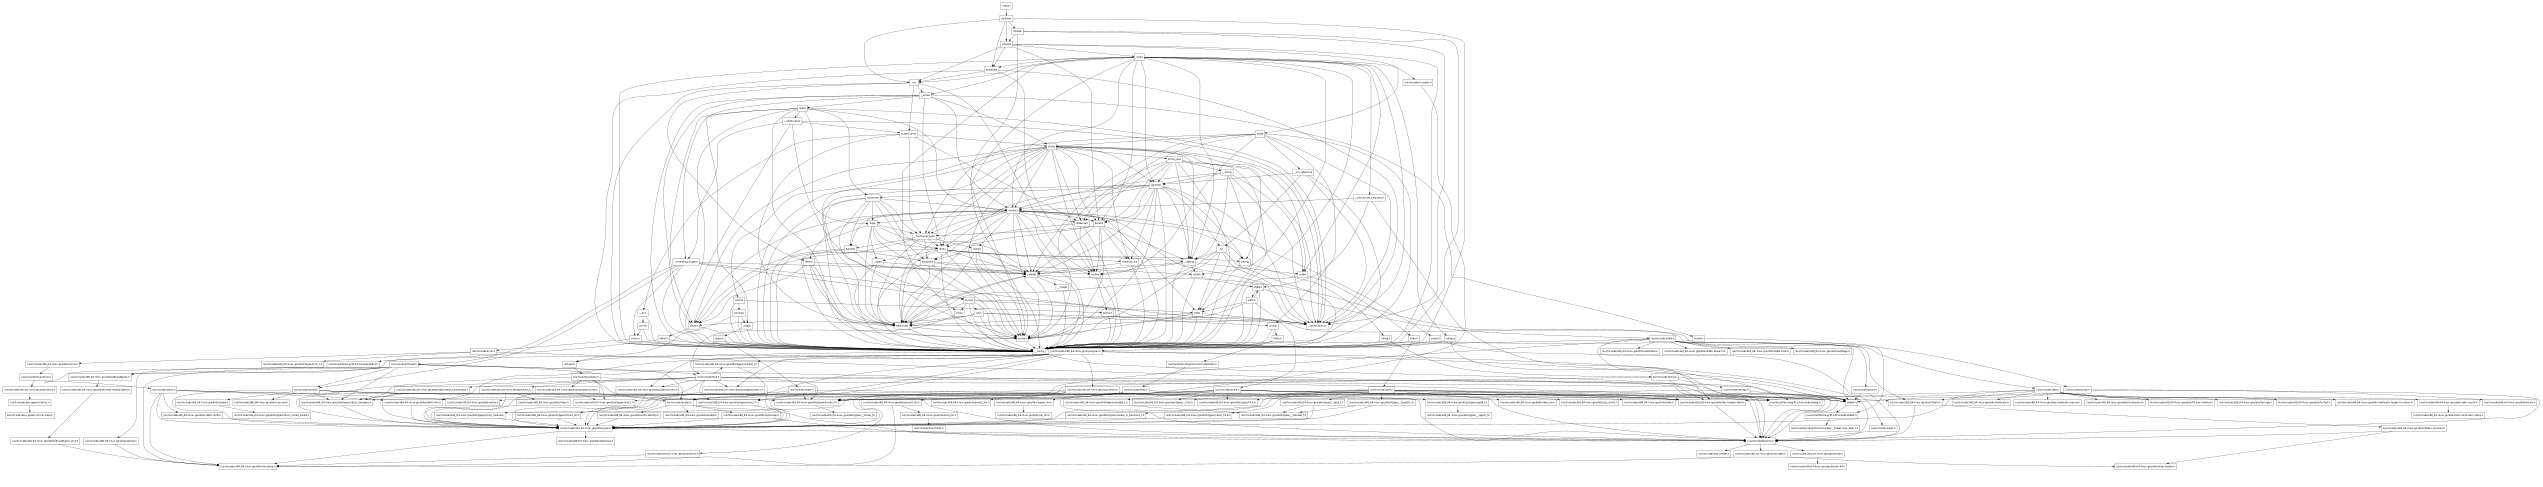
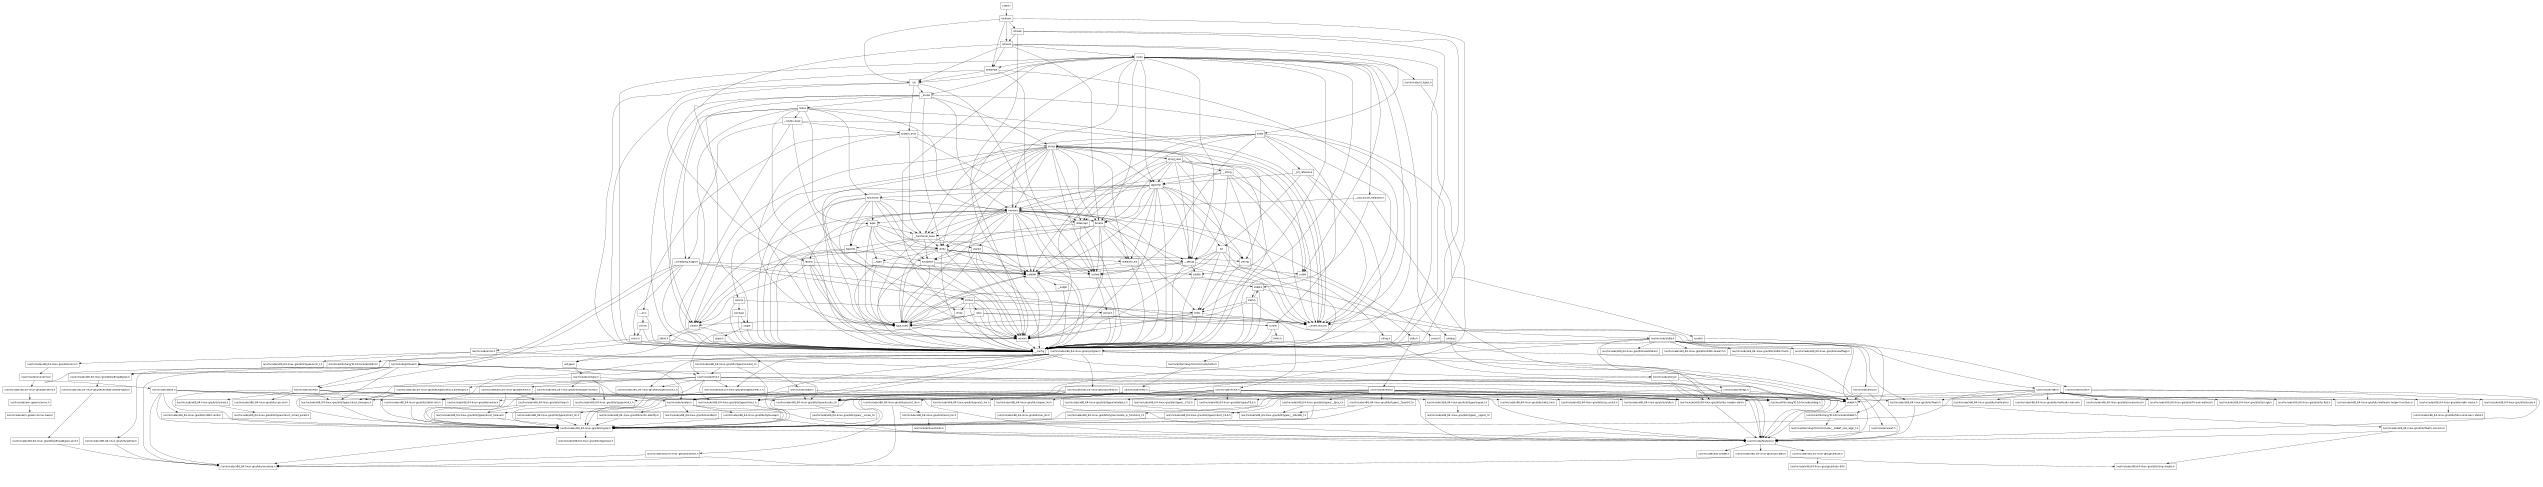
  digraph {
    fontname=Inter
    node [fontname=Inter shape=box]
    edge [fontname=Inter]
    n1 [label="\<stdin\>"]
    n2 [label=iostream]
    n3 [label=ios]
    n4 [label=streambuf]
    n5 [label=istream]
    n6 [label=ostream]
    n7 [label=__config]
    n8 [label=atomic]
    n9 [label=iosfwd]
    n10 [label=system_error]
    n11 [label=__locale]
    n12 [label=__undef_macros]
    n13 [label=version]
    n14 [label=iterator]
    n15 [label=locale]
    n16 [label=bitset]
    n17 [label="/usr/include/features.h"]
    n18 [label="wctype.h"]
    n19 [label="/usr/include/pthread.h"]
    n20 [label="/usr/include/time.h"]
    n21 [label="/usr/include/sched.h"]
    n22 [label="/usr/include/x86_64-linux-gnu/bits/setjmp.h"]
    n23 [label="/usr/include/x86_64-linux-gnu/bits/wordsize.h"]
    n24 [label="/usr/include/endian.h"]
    n25 [label="/usr/include/x86_64-linux-gnu/bits/types/struct_timespec.h"]
    n26 [label="/usr/include/x86_64-linux-gnu/bits/pthreadtypes.h"]
    n27 [label="/usr/include/x86_64-linux-gnu/bits/types/locale_t.h"]
    n28 [label="/usr/include/x86_64-linux-gnu/bits/time.h"]
    n29 [label="/usr/include/x86_64-linux-gnu/bits/types/struct_tm.h"]
    n30 [label="/usr/include/x86_64-linux-gnu/bits/types/struct_itimerspec.h"]
    n31 [label="stddef.h"]
    n32 [label="/usr/include/x86_64-linux-gnu/bits/types/clock_t.h"]
    n33 [label="/usr/include/x86_64-linux-gnu/bits/types/clockid_t.h"]
    n34 [label="/usr/include/x86_64-linux-gnu/bits/types/time_t.h"]
    n35 [label="/usr/include/x86_64-linux-gnu/bits/types/timer_t.h"]
    n36 [label="/usr/include/x86_64-linux-gnu/bits/types.h"]
    n37 [label="/usr/include/x86_64-linux-gnu/bits/sched.h"]
    n38 [label="/usr/include/x86_64-linux-gnu/bits/cpu-set.h"]
    n39 [label="/usr/include/stdc-predef.h"]
    n40 [label="/usr/include/x86_64-linux-gnu/sys/cdefs.h"]
    n41 [label="/usr/include/x86_64-linux-gnu/gnu/stubs.h"]
    n42 [label="/usr/include/x86_64-linux-gnu/bits/endian.h"]
    n43 [label="/usr/include/x86_64-linux-gnu/bits/byteswap.h"]
    n44 [label="/usr/include/x86_64-linux-gnu/bits/uintn-identity.h"]
    n45 [label="/usr/include/x86_64-linux-gnu/bits/thread-shared-types.h"]
    n46 [label="/usr/include/x86_64-linux-gnu/bits/types/struct_FILE.h"]
    n47 [label="/usr/include/x86_64-linux-gnu/bits/typesizes.h"]
    n48 [label="/usr/include/x86_64-linux-gnu/bits/types/cookie_io_functions_t.h"]
    n49 [label="/usr/include/x86_64-linux-gnu/bits/stdio_lim.h"]
    n50 [label="/usr/include/x86_64-linux-gnu/bits/sys_errlist.h"]
    n51 [label="/usr/include/x86_64-linux-gnu/bits/stdio.h"]
    n52 [label=memory]
    n53 [label=typeinfo]
    n54 [label=shared]
    n55 [label=__functional_base]
    n56 [label=tuple]
    n57 [label=stdexcept]
    n58 [label=cassert]
    n59 [label=cstddef]
    n60 [label=type_traits]
    n61 [label=cstring]
    n62 [label=utility]
    n63 [label=cstdint]
    n64 [label=limits]
    n65 [label=exception]
    n66 [label=initializer_list]
    n67 [label=__debug]
    n68 [label=__tuple]
    n69 [label="/usr/include/assert.h"]
    n70 [label="wchar.h"]
    n71 [label="/usr/local/lib/clang/10.0.0/include/stddef.h"]
    n72 [label=__nullptr]
    n73 [label="string.h"]
    n74 [label="stdint.h"]
    n75 [label=cstdlib]
    n76 [label="stdlib.h"]
    n77 [label=cstdio]
    n78 [label=__errc]
    n79 [label=string]
    n80 [label=cctype]
    n81 [label=mutex]
    n82 [label="locale.h"]
    n83 [label=functional]
    n84 [label=bit]
    n85 [label=cwchar]
    n86 [label=cwctype]
    n87 [label="/usr/include/wchar.h"]
    n88 [label="ctype.h"]
    n89 [label="/usr/include/wctype.h"]
    n90 [label="/usr/include/ctype.h"]
    n91 [label="/usr/include/x86_64-linux-gnu/bits/types/__locale_t.h"]
    n92 [label="/usr/include/x86_64-linux-gnu/bits/wctype-wchar.h"]
    n93 [label="/usr/include/x86_64-linux-gnu/bits/types/wint_t.h"]
    n94 [label=__mutex_base]
    n95 [label=__threading_support]
    n96 [label=chrono]
    n97 [label="errno.h"]
    n98 [label=ctime]
    n99 [label=ratio]
    n100 [label=climits]
    n101 [label="/usr/include/x86_64-linux-gnu/bits/libc-header-start.h"]
    n102 [label="/usr/include/x86_64-linux-gnu/bits/floatn.h"]
    n103 [label="/usr/local/lib/clang/10.0.0/include/stdarg.h"]
    n104 [label="/usr/include/x86_64-linux-gnu/bits/wchar.h"]
    n105 [label="/usr/include/x86_64-linux-gnu/bits/types/mbstate_t.h"]
    n106 [label="/usr/include/x86_64-linux-gnu/bits/types/__FILE.h"]
    n107 [label="/usr/include/x86_64-linux-gnu/bits/types/FILE.h"]
    n108 [label="/usr/include/x86_64-linux-gnu/bits/timex.h"]
    n109 [label="/usr/include/x86_64-linux-gnu/bits/types/struct_timeval.h"]
    n110 [label="limits.h"]
    n111 [label="/usr/local/lib/clang/10.0.0/include/limits.h"]
    n112 [label="/usr/include/limits.h"]
    n113 [label="/usr/include/x86_64-linux-gnu/bits/posix1_lim.h"]
    n114 [label="/usr/include/x86_64-linux-gnu/bits/posix2_lim.h"]
    n115 [label="/usr/include/x86_64-linux-gnu/bits/xopen_lim.h"]
    n116 [label="/usr/include/x86_64-linux-gnu/bits/local_lim.h"]
    n117 [label="/usr/include/x86_64-linux-gnu/bits/uio_lim.h"]
    n118 [label="/usr/include/x86_64-linux-gnu/bits/floatn-common.h"]
    n119 [label="/usr/include/x86_64-linux-gnu/bits/types/__mbstate_t.h"]
    n120 [label="/usr/include/linux/limits.h"]
    n121 [label=cerrno]
    n122 [label=algorithm]
    n123 [label=string_view]
    n124 [label="/usr/include/errno.h"]
    n125 [label="/usr/include/x86_64-linux-gnu/bits/errno.h"]
    n126 [label="/usr/include/x86_64-linux-gnu/bits/types/error_t.h"]
    n127 [label="/usr/include/linux/errno.h"]
    n128 [label="/usr/include/x86_64-linux-gnu/asm/errno.h"]
    n129 [label="/usr/include/asm-generic/errno.h"]
    n130 [label="/usr/include/asm-generic/errno-base.h"]
    n131 [label="/usr/include/x86_64-linux-gnu/bits/types/struct_sched_param.h"]
    n132 [label="/usr/include/x86_64-linux-gnu/bits/long-double.h"]
    n133 [label="/usr/include/locale.h"]
    n134 [label="/usr/include/x86_64-linux-gnu/bits/locale.h"]
    n135 [label=cstdarg]
    n136 [label="/usr/include/nl_types.h"]
    n137 [label="__bsd_locale_fallbacks.h"]
    n138 [label=__bit_reference]
    n139 [label="stdio.h"]
    n140 [label="/usr/include/stdlib.h"]
    n141 [label="math.h"]
    n142 [label="/usr/local/lib/clang/10.0.0/include/__stddef_max_align_t.h"]
    n143 [label="/usr/include/x86_64-linux-gnu/gnu/stubs-64.h"]
    n144 [label=__string]
    n145 [label="/usr/include/string.h"]
    n146 [label="/usr/include/strings.h"]
    n147 [label="/usr/local/lib/clang/10.0.0/include/stdint.h"]
    n148 [label="/usr/include/stdint.h"]
    n149 [label="/usr/include/x86_64-linux-gnu/bits/stdint-intn.h"]
    n150 [label="/usr/include/x86_64-linux-gnu/bits/stdint-uintn.h"]
    n151 [label="/usr/include/x86_64-linux-gnu/bits/waitflags.h"]
    n152 [label="/usr/include/x86_64-linux-gnu/bits/waitstatus.h"]
    n153 [label="/usr/include/x86_64-linux-gnu/sys/types.h"]
    n154 [label="/usr/include/alloca.h"]
    n155 [label="/usr/include/x86_64-linux-gnu/bits/stdlib-bsearch.h"]
    n156 [label="/usr/include/x86_64-linux-gnu/bits/stdlib-float.h"]
    n157 [label="/usr/include/math.h"]
    n158 [label="/usr/include/x86_64-linux-gnu/sys/select.h"]
    n159 [label="/usr/include/x86_64-linux-gnu/bits/select.h"]
    n160 [label="/usr/include/x86_64-linux-gnu/bits/types/sigset_t.h"]
    n161 [label="/usr/include/x86_64-linux-gnu/bits/types/__sigset_t.h"]
    n162 [label="/usr/include/x86_64-linux-gnu/bits/pthreadtypes-arch.h"]
    n163 [label="/usr/include/x86_64-linux-gnu/bits/math-vector.h"]
    n164 [label="/usr/include/x86_64-linux-gnu/bits/flt-eval-method.h"]
    n165 [label="/usr/include/x86_64-linux-gnu/bits/fp-logb.h"]
    n166 [label="/usr/include/x86_64-linux-gnu/bits/fp-fast.h"]
    n167 [label="/usr/include/x86_64-linux-gnu/bits/mathcalls-helper-functions.h"]
    n168 [label="/usr/include/x86_64-linux-gnu/bits/mathcalls.h"]
    n169 [label="/usr/include/x86_64-linux-gnu/bits/mathcalls-narrow.h"]
    n170 [label="/usr/include/x86_64-linux-gnu/bits/iscanonical.h"]
    n171 [label="/usr/include/x86_64-linux-gnu/bits/libm-simd-decl-stubs.h"]
    n172 [label="/usr/include/stdio.h"]
    n173 [label="/usr/include/x86_64-linux-gnu/bits/types/__fpos_t.h"]
    n174 [label="/usr/include/x86_64-linux-gnu/bits/types/__fpos64_t.h"]
    n1 -> n2
    n2 -> n3
    n2 -> n4
    n2 -> n5
    n2 -> n6
    n2 -> n7
    n3 -> n7
    n3 -> n8
    n3 -> n9
    n3 -> n10
    n3 -> n11
    n4 -> n3
    n4 -> n7
    n4 -> n9
    n4 -> n12
    n5 -> n6
    n5 -> n7
    n5 -> n12
    n5 -> n13
    n6 -> n3
    n6 -> n4
    n6 -> n7
+   n6 -> n13
    n6 -> n14
    n6 -> n15
    n6 -> n16
    n7 -> n17
    n7 -> n18
    n8 -> n7
    n8 -> n13
    n8 -> n59
    n8 -> n60
    n8 -> n63
    n9 -> n7
    n9 -> n70
    n10 -> n55
    n10 -> n57
    n10 -> n60
    n10 -> n78
    n10 -> n79
    n11 -> n7
    n11 -> n52
    n11 -> n62
    n11 -> n63
    n11 -> n79
    n11 -> n80
    n11 -> n81
    n11 -> n82
    n13 -> n7
    n14 -> n7
    n14 -> n9
    n14 -> n13
    n14 -> n55
    n14 -> n59
    n14 -> n60
    n14 -> n66
    n14 -> n67
    n15 -> n3
    n15 -> n4
    n15 -> n7
    n15 -> n11
    n15 -> n12
    n15 -> n13
    n15 -> n14
    n15 -> n52
    n15 -> n64
    n15 -> n67
    n15 -> n75
    n15 -> n77
    n15 -> n98
    n15 -> n122
    n15 -> n135
    n15 -> n136
    n15 -> n137
    n16 -> n7
    n16 -> n9
    n16 -> n12
    n16 -> n55
    n16 -> n57
    n16 -> n59
    n16 -> n79
    n16 -> n100
    n16 -> n138
    n17 -> n39
    n17 -> n40
    n17 -> n41
    n18 -> n89
    n19 -> n17
    n19 -> n20
    n19 -> n21
    n19 -> n22
    n19 -> n23
    n19 -> n24
    n19 -> n25
    n19 -> n26
    n20 -> n17
    n20 -> n25
    n20 -> n27
    n20 -> n28
    n20 -> n29
    n20 -> n30
    n20 -> n31
    n20 -> n32
-   n20 -> n33
+   n33 -> n20
    n20 -> n34
    n20 -> n35
    n21 -> n17
    n21 -> n25
    n21 -> n31
    n21 -> n34
    n21 -> n36
    n21 -> n37
    n21 -> n38
    n22 -> n23
    n24 -> n17
    n24 -> n42
    n24 -> n43
    n24 -> n44
    n25 -> n36
    n26 -> n45
    n27 -> n91
    n28 -> n36
    n28 -> n108
    n29 -> n36
    n30 -> n25
    n30 -> n36
    n31 -> n71
    n32 -> n36
    n33 -> n36
    n34 -> n36
    n35 -> n36
    n36 -> n17
    n36 -> n23
    n36 -> n47
    n37 -> n131
    n40 -> n23
    n40 -> n132
    n41 -> n143
    n43 -> n17
    n43 -> n36
    n44 -> n36
    n45 -> n162
    n46 -> n36
    n48 -> n36
    n52 -> n7
    n52 -> n8
    n52 -> n9
    n52 -> n12
    n52 -> n13
    n52 -> n14
    n52 -> n53
    n52 -> n54
    n52 -> n55
    n52 -> n56
    n52 -> n57
    n52 -> n58
    n52 -> n59
    n52 -> n60
    n52 -> n61
    n52 -> n62
    n52 -> n63
    n52 -> n64
    n53 -> n7
    n53 -> n59
    n53 -> n63
    n53 -> n65
    n54 -> n7
    n54 -> n13
    n54 -> n59
    n54 -> n60
    n54 -> n65
    n55 -> n7
    n55 -> n53
    n55 -> n54
    n55 -> n60
    n55 -> n62
    n55 -> n65
    n56 -> n7
    n56 -> n13
    n56 -> n55
    n56 -> n59
    n56 -> n60
    n56 -> n62
    n56 -> n68
    n57 -> n7
    n57 -> n9
    n57 -> n65
    n58 -> n7
    n58 -> n69
    n59 -> n7
    n59 -> n13
    n59 -> n60
    n59 -> n71
    n59 -> n72
    n60 -> n7
    n60 -> n13
    n60 -> n59
    n61 -> n7
    n61 -> n73
    n62 -> n7
    n62 -> n13
    n62 -> n59
    n62 -> n60
    n62 -> n61
    n62 -> n63
    n62 -> n66
    n62 -> n67
    n62 -> n68
    n63 -> n7
    n63 -> n74
    n64 -> n7
    n64 -> n12
    n64 -> n13
    n64 -> n60
    n65 -> n7
    n65 -> n13
    n65 -> n59
    n65 -> n60
    n65 -> n75
    n66 -> n7
    n66 -> n59
    n67 -> n7
    n67 -> n9
    n67 -> n59
    n67 -> n75
    n67 -> n77
    n68 -> n7
    n68 -> n59
    n68 -> n60
    n69 -> n17
    n70 -> n7
    n70 -> n87
    n71 -> n142
    n72 -> n7
    n73 -> n7
    n73 -> n145
    n74 -> n7
    n74 -> n147
    n75 -> n7
    n75 -> n76
    n76 -> n7
    n76 -> n140
    n76 -> n141
    n77 -> n7
    n77 -> n139
    n78 -> n7
    n78 -> n121
    n79 -> n7
    n79 -> n9
    n79 -> n12
    n79 -> n13
    n79 -> n14
    n79 -> n52
    n79 -> n55
    n79 -> n57
    n79 -> n60
    n79 -> n61
    n79 -> n62
    n79 -> n63
    n79 -> n66
    n79 -> n67
    n79 -> n77
    n79 -> n85
    n79 -> n122
    n79 -> n123
    n80 -> n7
    n80 -> n88
    n81 -> n7
    n81 -> n12
    n81 -> n13
    n81 -> n52
    n81 -> n56
    n81 -> n63
    n81 -> n83
    n81 -> n94
    n81 -> n95
    n82 -> n7
    n82 -> n133
    n83 -> n7
    n83 -> n13
    n83 -> n52
    n83 -> n53
    n83 -> n55
    n83 -> n56
    n83 -> n60
    n83 -> n62
    n83 -> n65
    n84 -> n7
    n84 -> n12
    n84 -> n13
    n84 -> n60
    n84 -> n64
    n84 -> n67
    n85 -> n7
    n85 -> n70
    n85 -> n86
    n86 -> n7
    n86 -> n18
    n86 -> n80
    n87 -> n27
    n87 -> n31
    n87 -> n93
    n87 -> n101
    n87 -> n102
    n87 -> n103
    n87 -> n104
    n87 -> n105
    n87 -> n106
    n87 -> n107
    n88 -> n7
    n88 -> n90
    n89 -> n17
    n89 -> n27
    n89 -> n36
    n89 -> n92
    n89 -> n93
    n90 -> n17
    n90 -> n24
    n90 -> n27
    n90 -> n36
    n92 -> n24
    n92 -> n36
    n92 -> n93
    n94 -> n7
    n94 -> n10
    n94 -> n12
    n94 -> n95
    n94 -> n96
    n95 -> n7
    n95 -> n9
    n95 -> n12
    n95 -> n19
    n95 -> n21
    n95 -> n96
    n95 -> n97
    n96 -> n7
    n96 -> n12
    n96 -> n13
    n96 -> n60
    n96 -> n64
    n96 -> n98
    n96 -> n99
    n97 -> n7
    n97 -> n124
    n98 -> n7
    n98 -> n20
    n99 -> n7
    n99 -> n12
    n99 -> n60
    n99 -> n63
    n99 -> n100
    n100 -> n7
    n100 -> n110
    n101 -> n17
    n102 -> n17
    n102 -> n118
    n105 -> n119
    n108 -> n36
+   n108 -> n109
    n109 -> n36
    n110 -> n7
    n110 -> n111
    n111 -> n112
    n112 -> n101
    n112 -> n113
    n112 -> n114
    n112 -> n115
    n113 -> n23
    n113 -> n116
    n115 -> n117
    n116 -> n120
    n118 -> n17
    n118 -> n132
    n121 -> n7
    n121 -> n97
    n122 -> n7
    n122 -> n12
    n122 -> n13
    n122 -> n14
    n122 -> n52
    n122 -> n59
    n122 -> n60
    n122 -> n61
    n122 -> n62
    n122 -> n66
    n122 -> n67
    n122 -> n83
    n122 -> n84
    n123 -> n7
    n123 -> n12
    n123 -> n13
    n123 -> n14
    n123 -> n57
    n123 -> n64
    n123 -> n67
    n123 -> n122
    n123 -> n144
    n124 -> n17
    n124 -> n125
    n124 -> n126
    n125 -> n127
    n127 -> n128
    n128 -> n129
    n129 -> n130
    n133 -> n17
    n133 -> n27
    n133 -> n31
    n133 -> n134
    n135 -> n7
    n135 -> n103
    n136 -> n17
    n137 -> n52
    n137 -> n76
    n137 -> n103
    n138 -> n7
    n138 -> n12
    n138 -> n84
    n138 -> n122
    n139 -> n7
    n139 -> n172
    n140 -> n27
    n140 -> n31
    n140 -> n101
    n140 -> n102
    n140 -> n151
    n140 -> n152
    n140 -> n153
    n140 -> n154
    n140 -> n155
    n140 -> n156
    n141 -> n7
    n141 -> n60
    n141 -> n64
    n141 -> n76
    n141 -> n157
    n144 -> n7
    n144 -> n12
    n144 -> n52
    n144 -> n67
    n144 -> n77
    n144 -> n122
    n145 -> n27
    n145 -> n31
    n145 -> n101
    n145 -> n146
    n146 -> n17
    n146 -> n27
    n146 -> n31
    n147 -> n148
    n148 -> n23
    n148 -> n36
    n148 -> n101
    n148 -> n104
    n148 -> n149
    n148 -> n150
    n149 -> n36
    n150 -> n36
    n153 -> n17
    n153 -> n24
    n153 -> n26
    n153 -> n31
    n153 -> n32
    n153 -> n33
    n153 -> n34
    n153 -> n35
    n153 -> n36
    n153 -> n149
    n153 -> n158
    n154 -> n17
    n154 -> n31
    n157 -> n36
    n157 -> n101
    n157 -> n102
    n157 -> n163
    n157 -> n164
    n157 -> n165
    n157 -> n166
    n157 -> n167
    n157 -> n168
    n157 -> n169
    n157 -> n170
    n158 -> n17
    n158 -> n25
    n158 -> n34
    n158 -> n36
    n158 -> n109
    n158 -> n159
    n158 -> n160
    n159 -> n23
    n160 -> n161
    n162 -> n23
    n163 -> n171
    n172 -> n31
    n172 -> n36
    n172 -> n46
    n172 -> n48
    n172 -> n49
    n172 -> n50
    n172 -> n51
    n172 -> n101
    n172 -> n103
    n172 -> n106
    n172 -> n107
    n172 -> n173
    n172 -> n174
    n173 -> n36
    n173 -> n119
    n174 -> n36
    n174 -> n119
  }
